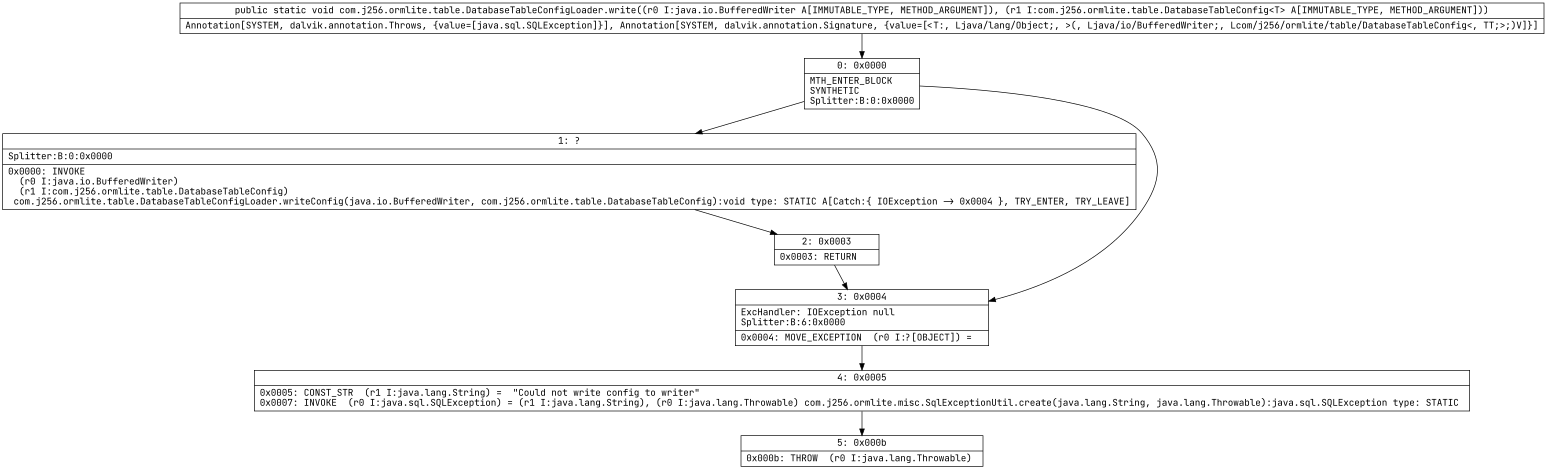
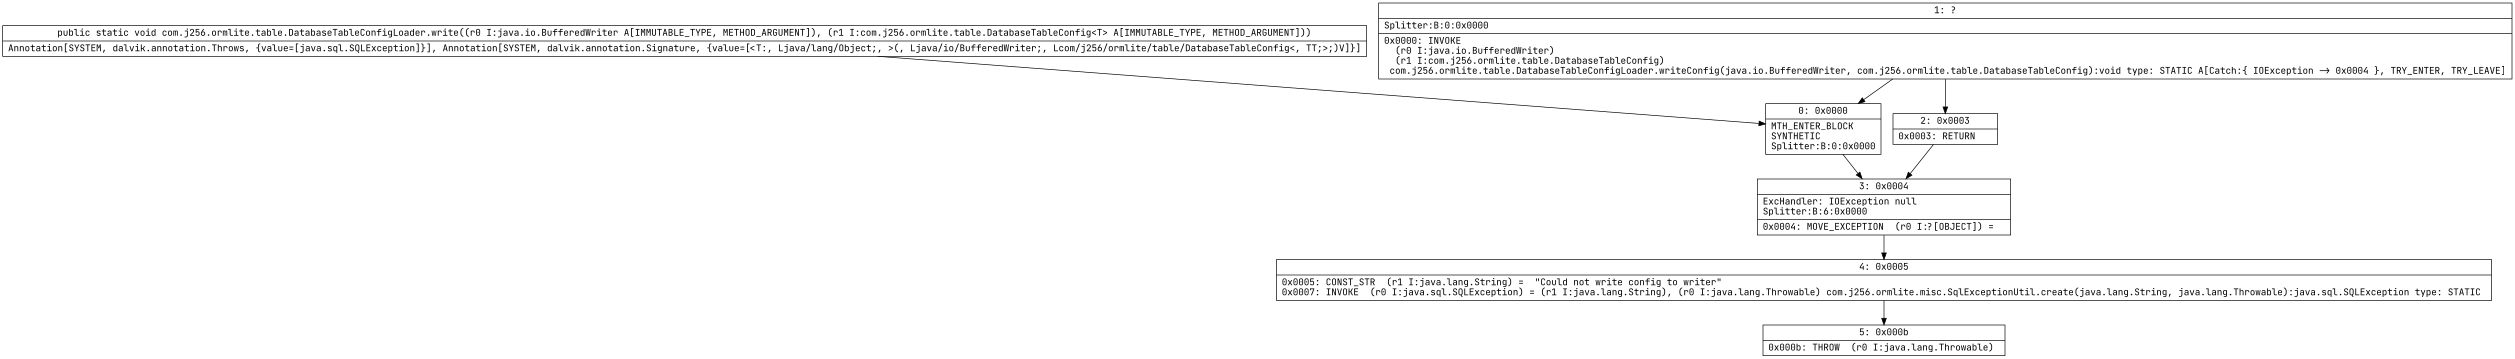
  digraph {
    fontname="JetBrains Mono"
    node [fontname="JetBrains Mono" shape=record]
    edge [fontname="JetBrains Mono"]
    n1 [label="{0\:\ 0x0000|MTH_ENTER_BLOCK\lSYNTHETIC\lSplitter:B:0:0x0000\l}"]
    n2 [label="{1\:\ ?|Splitter:B:0:0x0000\l|0x0000: INVOKE  \l  (r0 I:java.io.BufferedWriter)\l  (r1 I:com.j256.ormlite.table.DatabaseTableConfig)\l com.j256.ormlite.table.DatabaseTableConfigLoader.writeConfig(java.io.BufferedWriter, com.j256.ormlite.table.DatabaseTableConfig):void type: STATIC A[Catch:\{ IOException \-\> 0x0004 \}, TRY_ENTER, TRY_LEAVE]\l}"]
    n3 [label="{3\:\ 0x0004|ExcHandler: IOException null\lSplitter:B:6:0x0000\l|0x0004: MOVE_EXCEPTION  (r0 I:?[OBJECT]) =  \l}"]
    n4 [label="{2\:\ 0x0003|0x0003: RETURN   \l}"]
    n5 [label="{4\:\ 0x0005|0x0005: CONST_STR  (r1 I:java.lang.String) =  \"Could not write config to writer\" \l0x0007: INVOKE  (r0 I:java.sql.SQLException) = (r1 I:java.lang.String), (r0 I:java.lang.Throwable) com.j256.ormlite.misc.SqlExceptionUtil.create(java.lang.String, java.lang.Throwable):java.sql.SQLException type: STATIC \l}"]
    n6 [label="{5\:\ 0x000b|0x000b: THROW  (r0 I:java.lang.Throwable) \l}"]
    n7 [label="{public static void com.j256.ormlite.table.DatabaseTableConfigLoader.write((r0 I:java.io.BufferedWriter A[IMMUTABLE_TYPE, METHOD_ARGUMENT]), (r1 I:com.j256.ormlite.table.DatabaseTableConfig\<T\> A[IMMUTABLE_TYPE, METHOD_ARGUMENT]))  | Annotation[SYSTEM, dalvik.annotation.Throws, \{value=[java.sql.SQLException]\}], Annotation[SYSTEM, dalvik.annotation.Signature, \{value=[\<T:, Ljava\/lang\/Object;, \>(, Ljava\/io\/BufferedWriter;, Lcom\/j256\/ormlite\/table\/DatabaseTableConfig\<, TT;\>;)V]\}]\l}"]
-   n1 -> n2
+   n2 -> n1
    n1 -> n3
    n2 -> n4
    n3 -> n5
    n4 -> n3
    n5 -> n6
    n7 -> n1
  }
